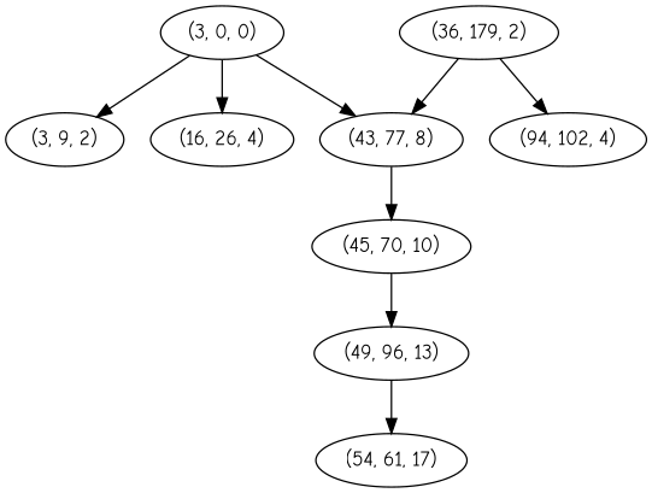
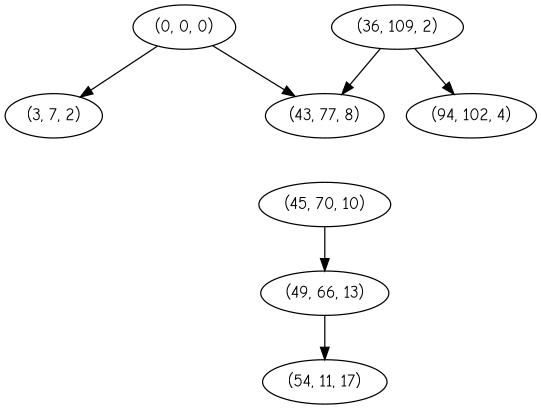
  digraph {
    fontname="Comic Neue"
    node [fontname="Comic Neue"]
    edge [fontname="Comic Neue"]
-   "(0, 0, 0)" [label="(3, 0, 0)"]
-   "(3, 9, 2)"
-   "(16, 26, 4)"
+   "(0, 0, 0)"
+   "(3, 9, 2)" [label="(3, 7, 2)"]
    "(43, 77, 8)"
-   "(36, 109, 2)" [label="(36, 179, 2)"]
+   "(36, 109, 2)"
    n6 [label="(94, 102, 4)"]
    "(45, 70, 10)"
-   "(49, 66, 13)" [label="(49, 96, 13)"]
-   "(54, 61, 17)"
+   "(49, 66, 13)"
+   "(54, 61, 17)" [label="(54, 11, 17)"]
    "(0, 0, 0)" -> "(3, 9, 2)"
-   "(0, 0, 0)" -> "(16, 26, 4)"
    "(0, 0, 0)" -> "(43, 77, 8)"
-   "(43, 77, 8)" -> "(45, 70, 10)"
    "(36, 109, 2)" -> "(43, 77, 8)"
    "(36, 109, 2)" -> n6
    "(45, 70, 10)" -> "(49, 66, 13)"
    "(49, 66, 13)" -> "(54, 61, 17)"
  }
